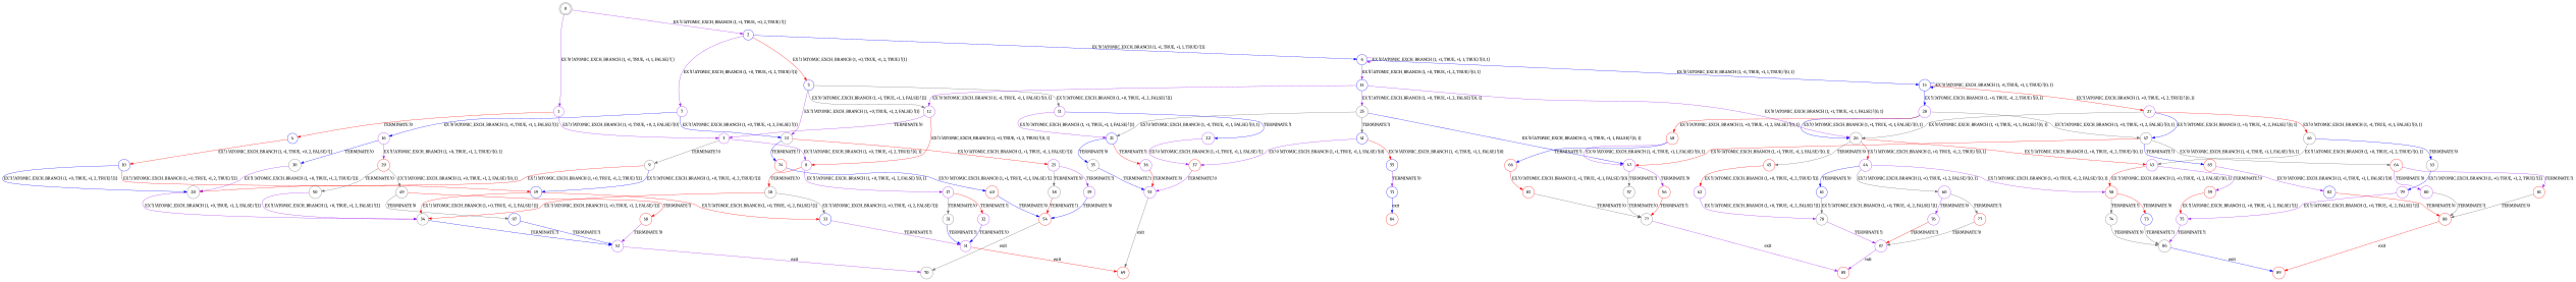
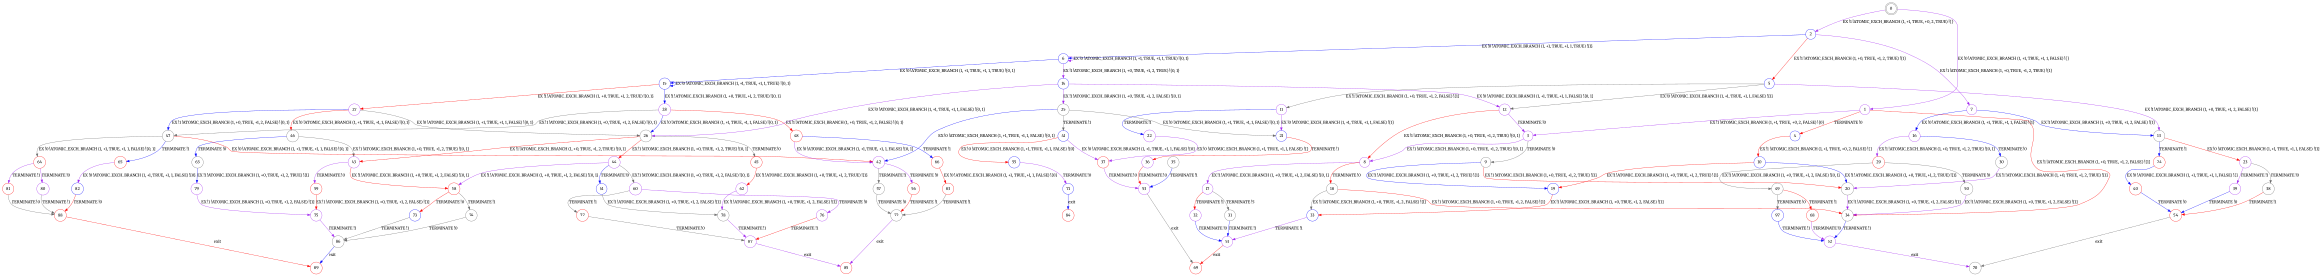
  digraph {
    fontname=Merriweather
    node [color=purple fontname=Merriweather shape=circle]
    edge [color=purple fontname=Merriweather]
    0 [color=gray40 peripheries=2]
    1
    2 [color=blue]
    3
    4 [color=blue]
    5 [color=blue]
    6 [color=blue]
    7
    8
    9 [color=gray40]
    10 [color=blue]
    11
    12
    13 [color=gray40]
    14 [color=blue]
    15 [color=blue]
    16
    17
    18 [color=gray40]
    19 [color=blue]
    20 [color=gray40]
    21 [color=blue]
    22
    23
    24 [color=red]
    25 [color=gray40]
    26 [color=gray40]
    27
    28
    29 [color=red]
    30 [color=gray40]
    31 [color=gray40]
    32
    33 [color=blue]
    34 [color=gray40]
    35 [color=gray40]
    36
    37 [color=red]
    38 [color=gray40]
    39
    40 [color=red]
    41 [color=blue]
    42
    43
    44
    45 [color=red]
    46 [color=gray40]
    47 [color=gray40]
    48 [color=red]
    49 [color=gray40]
    50 [color=gray40]
    51
    52
    53
    54 [color=red]
    55 [color=blue]
    56 [color=red]
    57 [color=gray40]
    58 [color=red]
    59 [color=red]
    60
    61 [color=blue]
    62
    63 [color=gray40]
    64 [color=red]
    65 [color=red]
    66 [color=red]
    n68 [color=blue label=97]
    68 [color=red]
    69 [color=red]
    70 [color=gray40]
    71 [color=blue]
    72 [color=gray40]
    73 [color=blue]
    74 [color=gray40]
    75
    76
    77 [color=red]
    78 [color=gray40]
    79
    80
    81 [color=red]
    82 [color=blue]
    83 [color=red]
    84 [color=red]
    85 [color=red]
    86 [color=gray40]
    87
    88 [color=red]
    89 [color=red]
    0 -> 1 [label="EX !0 !ATOMIC_EXCH_BRANCH (1, +1, TRUE, +1, 1, FALSE) !{}"]
    0 -> 2 [label="EX !1 !ATOMIC_EXCH_BRANCH (1, +1, TRUE, +0, 2, TRUE) !{}"]
    1 -> 3 [label="EX !1 !ATOMIC_EXCH_BRANCH (1, +1, TRUE, +0, 2, FALSE) !{0}"]
    1 -> 4 [color=red label="TERMINATE !0"]
    2 -> 5 [color=red label="EX !1 !ATOMIC_EXCH_BRANCH (1, +0, TRUE, +1, 2, TRUE) !{1}"]
    2 -> 6 [color=blue label="EX !0 !ATOMIC_EXCH_BRANCH (1, +1, TRUE, +1, 1, TRUE) !{1}"]
    2 -> 7 [label="EX !1 !ATOMIC_EXCH_BRANCH (1, +0, TRUE, +1, 2, TRUE) !{1}"]
    3 -> 8 [label="EX !1 !ATOMIC_EXCH_BRANCH (1, +0, TRUE, +1, 2, TRUE) !{0, 1}"]
    3 -> 9 [color=gray40 label="TERMINATE !0"]
    4 -> 10 [color=red label="EX !1 !ATOMIC_EXCH_BRANCH (1, +1, TRUE, +0, 2, FALSE) !{}"]
    5 -> 11 [color=gray40 label="EX !1 !ATOMIC_EXCH_BRANCH (1, +0, TRUE, +1, 2, FALSE) !{1}"]
    5 -> 12 [color=gray40 label="EX !0 !ATOMIC_EXCH_BRANCH (1, +1, TRUE, +1, 1, FALSE) !{1}"]
    5 -> 13 [label="EX !1 !ATOMIC_EXCH_BRANCH (1, +0, TRUE, +1, 2, FALSE) !{1}"]
    6 -> 6 [label="EX !0 !ATOMIC_EXCH_BRANCH (1, +1, TRUE, +1, 1, TRUE) !{0, 1}"]
    6 -> 14 [label="EX !1 !ATOMIC_EXCH_BRANCH (1, +0, TRUE, +1, 2, TRUE) !{0, 1}"]
    6 -> 15 [color=blue label="EX !0 !ATOMIC_EXCH_BRANCH (1, +1, TRUE, +1, 1, TRUE) !{0, 1}"]
    7 -> 13 [color=blue label="EX !1 !ATOMIC_EXCH_BRANCH (1, +0, TRUE, +1, 2, FALSE) !{1}"]
    7 -> 16 [color=blue label="EX !0 !ATOMIC_EXCH_BRANCH (1, +1, TRUE, +1, 1, FALSE) !{1}"]
    8 -> 17 [label="EX !1 !ATOMIC_EXCH_BRANCH (1, +0, TRUE, +1, 2, FALSE) !{0, 1}"]
    8 -> 18 [color=red label="TERMINATE !0"]
    9 -> 19 [color=blue label="EX !1 !ATOMIC_EXCH_BRANCH (1, +0, TRUE, +1, 2, TRUE) !{1}"]
    9 -> 20 [color=red label="EX !1 !ATOMIC_EXCH_BRANCH (1, +0, TRUE, +1, 2, TRUE) !{1}"]
    10 -> 19 [color=red label="EX !1 !ATOMIC_EXCH_BRANCH (1, +0, TRUE, +1, 2, TRUE) !{1}"]
    10 -> 20 [color=blue label="EX !1 !ATOMIC_EXCH_BRANCH (1, +0, TRUE, +1, 2, TRUE) !{1}"]
    11 -> 21 [label="EX !0 !ATOMIC_EXCH_BRANCH (1, +1, TRUE, +1, 1, FALSE) !{1}"]
    11 -> 22 [color=blue label="TERMINATE !1"]
    12 -> 3 [label="TERMINATE !0"]
    12 -> 8 [color=red label="EX !1 !ATOMIC_EXCH_BRANCH (1, +0, TRUE, +1, 2, TRUE) !{0, 1}"]
    13 -> 23 [color=red label="EX !0 !ATOMIC_EXCH_BRANCH (1, +1, TRUE, +1, 1, FALSE) !{1}"]
    13 -> 24 [color=blue label="TERMINATE !1"]
    14 -> 12 [label="EX !0 !ATOMIC_EXCH_BRANCH (1, +1, TRUE, +1, 1, FALSE) !{0, 1}"]
    14 -> 25 [label="EX !1 !ATOMIC_EXCH_BRANCH (1, +0, TRUE, +1, 2, FALSE) !{0, 1}"]
    14 -> 26 [label="EX !0 !ATOMIC_EXCH_BRANCH (1, +1, TRUE, +1, 1, FALSE) !{0, 1}"]
    15 -> 15 [color=blue label="EX !0 !ATOMIC_EXCH_BRANCH (1, +1, TRUE, +1, 1, TRUE) !{0, 1}"]
    15 -> 27 [color=red label="EX !1 !ATOMIC_EXCH_BRANCH (1, +0, TRUE, +1, 2, TRUE) !{0, 1}"]
    15 -> 28 [color=blue label="EX !1 !ATOMIC_EXCH_BRANCH (1, +0, TRUE, +1, 2, TRUE) !{0, 1}"]
    16 -> 29 [label="EX !1 !ATOMIC_EXCH_BRANCH (1, +0, TRUE, +1, 2, TRUE) !{0, 1}"]
    16 -> 30 [color=blue label="TERMINATE !0"]
-   17 -> 31 [color=gray40 label="TERMINATE !0"]
+   17 -> 31 [color=gray40 label="TERMINATE !5"]
    17 -> 32 [color=red label="TERMINATE !1"]
    18 -> 33 [color=gray40 label="EX !1 !ATOMIC_EXCH_BRANCH (1, +0, TRUE, +1, 2, FALSE) !{1}"]
    18 -> 34 [color=red label="EX !1 !ATOMIC_EXCH_BRANCH (1, +0, TRUE, +1, 2, FALSE) !{1}"]
    19 -> 33 [color=red label="EX !1 !ATOMIC_EXCH_BRANCH (1, +0, TRUE, +1, 2, FALSE) !{1}"]
-   19 -> 34 [color=red label="EX !1 !ATOMIC_EXCH_BRANCH (1, +0, TRUE, +1, 2, FALSE) !{1}"]
+   1 -> 34 [color=red label="EX !1 !ATOMIC_EXCH_BRANCH (1, +0, TRUE, +1, 2, FALSE) !{1}"]
    20 -> 34 [label="EX !1 !ATOMIC_EXCH_BRANCH (1, +0, TRUE, +1, 2, FALSE) !{1}"]
-   21 -> 35 [color=blue label="TERMINATE !0"]
    21 -> 36 [color=red label="TERMINATE !1"]
    22 -> 37 [label="EX !0 !ATOMIC_EXCH_BRANCH (1, +1, TRUE, +1, 1, FALSE) !{}"]
    23 -> 38 [color=gray40 label="TERMINATE !0"]
    23 -> 39 [label="TERMINATE !1"]
    24 -> 40 [color=blue label="EX !0 !ATOMIC_EXCH_BRANCH (1, +1, TRUE, +1, 1, FALSE) !{}"]
    25 -> 21 [color=gray40 label="EX !0 !ATOMIC_EXCH_BRANCH (1, +1, TRUE, +1, 1, FALSE) !{0, 1}"]
    25 -> 41 [color=gray40 label="TERMINATE !1"]
    25 -> 42 [color=blue label="EX !0 !ATOMIC_EXCH_BRANCH (1, +1, TRUE, +1, 1, FALSE) !{0, 1}"]
    26 -> 43 [color=red label="EX !1 !ATOMIC_EXCH_BRANCH (1, +0, TRUE, +1, 2, TRUE) !{0, 1}"]
    26 -> 44 [color=red label="EX !1 !ATOMIC_EXCH_BRANCH (1, +0, TRUE, +1, 2, TRUE) !{0, 1}"]
    26 -> 45 [color=gray40 label="TERMINATE !0"]
    27 -> 26 [color=gray40 label="EX !0 !ATOMIC_EXCH_BRANCH (1, +1, TRUE, +1, 1, FALSE) !{0, 1}"]
    27 -> 46 [color=red label="EX !0 !ATOMIC_EXCH_BRANCH (1, +1, TRUE, +1, 1, FALSE) !{0, 1}"]
    27 -> 47 [color=blue label="EX !1 !ATOMIC_EXCH_BRANCH (1, +0, TRUE, +1, 2, FALSE) !{0, 1}"]
    28 -> 26 [color=blue label="EX !0 !ATOMIC_EXCH_BRANCH (1, +1, TRUE, +1, 1, FALSE) !{0, 1}"]
    28 -> 47 [color=gray40 label="EX !1 !ATOMIC_EXCH_BRANCH (1, +0, TRUE, +1, 2, FALSE) !{0, 1}"]
    28 -> 48 [color=red label="EX !1 !ATOMIC_EXCH_BRANCH (1, +0, TRUE, +1, 2, FALSE) !{0, 1}"]
    29 -> 49 [color=gray40 label="EX !1 !ATOMIC_EXCH_BRANCH (1, +0, TRUE, +1, 2, FALSE) !{0, 1}"]
    29 -> 50 [color=gray40 label="TERMINATE !0"]
    30 -> 20 [label="EX !1 !ATOMIC_EXCH_BRANCH (1, +0, TRUE, +1, 2, TRUE) !{1}"]
    31 -> 51 [color=blue label="TERMINATE !1"]
    32 -> 51 [color=blue label="TERMINATE !0"]
    33 -> 51 [label="TERMINATE !1"]
    34 -> 52 [color=blue label="TERMINATE !1"]
    35 -> 53 [color=blue label="TERMINATE !1"]
    36 -> 53 [color=red label="TERMINATE !0"]
    37 -> 53 [label="TERMINATE !0"]
    38 -> 54 [color=red label="TERMINATE !1"]
    39 -> 54 [color=blue label="TERMINATE !0"]
    40 -> 54 [color=blue label="TERMINATE !0"]
    41 -> 37 [label="EX !0 !ATOMIC_EXCH_BRANCH (1, +1, TRUE, +1, 1, FALSE) !{0}"]
    41 -> 55 [color=red label="EX !0 !ATOMIC_EXCH_BRANCH (1, +1, TRUE, +1, 1, FALSE) !{0}"]
    42 -> 56 [label="TERMINATE !0"]
    42 -> 57 [color=gray40 label="TERMINATE !1"]
    43 -> 58 [color=red label="EX !1 !ATOMIC_EXCH_BRANCH (1, +0, TRUE, +1, 2, FALSE) !{0, 1}"]
    43 -> 59 [label="TERMINATE !0"]
    44 -> 58 [label="EX !1 !ATOMIC_EXCH_BRANCH (1, +0, TRUE, +1, 2, FALSE) !{0, 1}"]
    44 -> 60 [color=gray40 label="EX !1 !ATOMIC_EXCH_BRANCH (1, +0, TRUE, +1, 2, FALSE) !{0, 1}"]
    44 -> 61 [color=blue label="TERMINATE !0"]
    45 -> 62 [color=red label="EX !1 !ATOMIC_EXCH_BRANCH (1, +0, TRUE, +1, 2, TRUE) !{1}"]
    46 -> 43 [color=gray40 label="EX !1 !ATOMIC_EXCH_BRANCH (1, +0, TRUE, +1, 2, TRUE) !{0, 1}"]
    46 -> 63 [color=blue label="TERMINATE !0"]
    47 -> 42 [color=red label="EX !0 !ATOMIC_EXCH_BRANCH (1, +1, TRUE, +1, 1, FALSE) !{0, 1}"]
    47 -> 64 [color=gray40 label="EX !0 !ATOMIC_EXCH_BRANCH (1, +1, TRUE, +1, 1, FALSE) !{0, 1}"]
    47 -> 65 [color=blue label="TERMINATE !1"]
    48 -> 42 [label="EX !0 !ATOMIC_EXCH_BRANCH (1, +1, TRUE, +1, 1, FALSE) !{0, 1}"]
    48 -> 66 [color=blue label="TERMINATE !1"]
    49 -> n68 [color=gray40 label="TERMINATE !0"]
    49 -> 68 [color=red label="TERMINATE !1"]
    50 -> 34 [label="EX !1 !ATOMIC_EXCH_BRANCH (1, +0, TRUE, +1, 2, FALSE) !{1}"]
    51 -> 69 [color=red label=exit]
    52 -> 70 [label=exit]
    53 -> 69 [color=gray40 label=exit]
    54 -> 70 [color=gray40 label=exit]
    55 -> 71 [label="TERMINATE !0"]
    56 -> 72 [color=red label="TERMINATE !1"]
    57 -> 72 [color=gray40 label="TERMINATE !0"]
    58 -> 73 [color=red label="TERMINATE !0"]
    58 -> 74 [color=gray40 label="TERMINATE !1"]
    59 -> 75 [color=red label="EX !1 !ATOMIC_EXCH_BRANCH (1, +0, TRUE, +1, 2, FALSE) !{1}"]
    60 -> 76 [label="TERMINATE !0"]
    60 -> 77 [color=gray40 label="TERMINATE !1"]
    61 -> 78 [color=gray40 label="EX !1 !ATOMIC_EXCH_BRANCH (1, +0, TRUE, +1, 2, FALSE) !{1}"]
    62 -> 78 [label="EX !1 !ATOMIC_EXCH_BRANCH (1, +0, TRUE, +1, 2, FALSE) !{1}"]
    63 -> 79 [color=blue label="EX !1 !ATOMIC_EXCH_BRANCH (1, +0, TRUE, +1, 2, TRUE) !{1}"]
    64 -> 80 [label="TERMINATE !0"]
    64 -> 81 [label="TERMINATE !1"]
    65 -> 82 [label="EX !0 !ATOMIC_EXCH_BRANCH (1, +1, TRUE, +1, 1, FALSE) !{0}"]
    66 -> 83 [color=red label="EX !0 !ATOMIC_EXCH_BRANCH (1, +1, TRUE, +1, 1, FALSE) !{0}"]
    n68 -> 52 [color=blue label="TERMINATE !1"]
    68 -> 52 [label="TERMINATE !0"]
    71 -> 84 [color=blue label=exit]
    72 -> 85 [label=exit]
    73 -> 86 [color=gray40 label="TERMINATE !1"]
    74 -> 86 [color=gray40 label="TERMINATE !0"]
    75 -> 86 [label="TERMINATE !1"]
    76 -> 87 [color=red label="TERMINATE !1"]
    77 -> 87 [color=gray40 label="TERMINATE !0"]
    78 -> 87 [label="TERMINATE !1"]
    79 -> 75 [label="EX !1 !ATOMIC_EXCH_BRANCH (1, +0, TRUE, +1, 2, FALSE) !{1}"]
    80 -> 88 [color=gray40 label="TERMINATE !1"]
    81 -> 88 [color=gray40 label="TERMINATE !0"]
    82 -> 88 [color=red label="TERMINATE !0"]
-   83 -> 72 [color=gray40 label="TERMINATE !0"]
+   83 -> 72 [color=gray40 label="TERMINATE !1"]
    86 -> 89 [color=blue label=exit]
    87 -> 85 [label=exit]
    88 -> 89 [color=red label=exit]
  }
